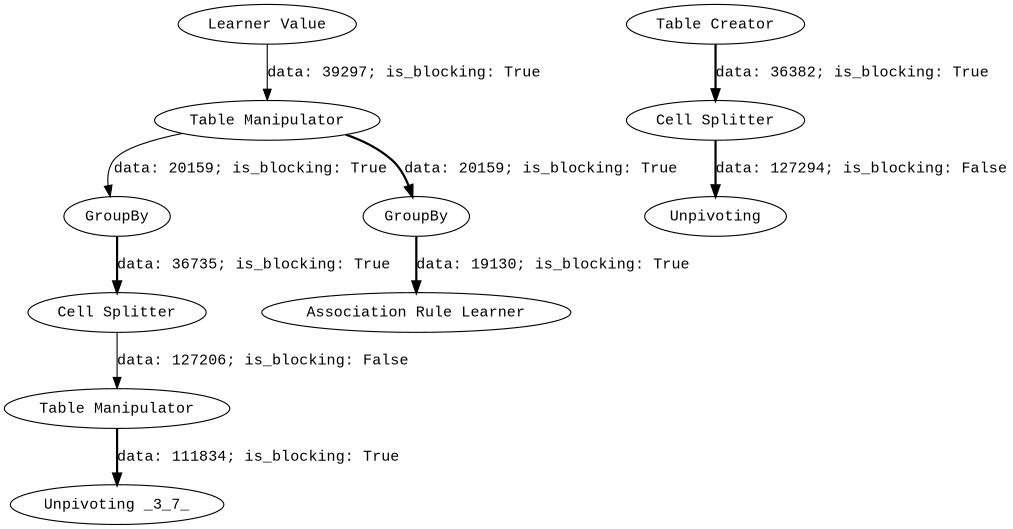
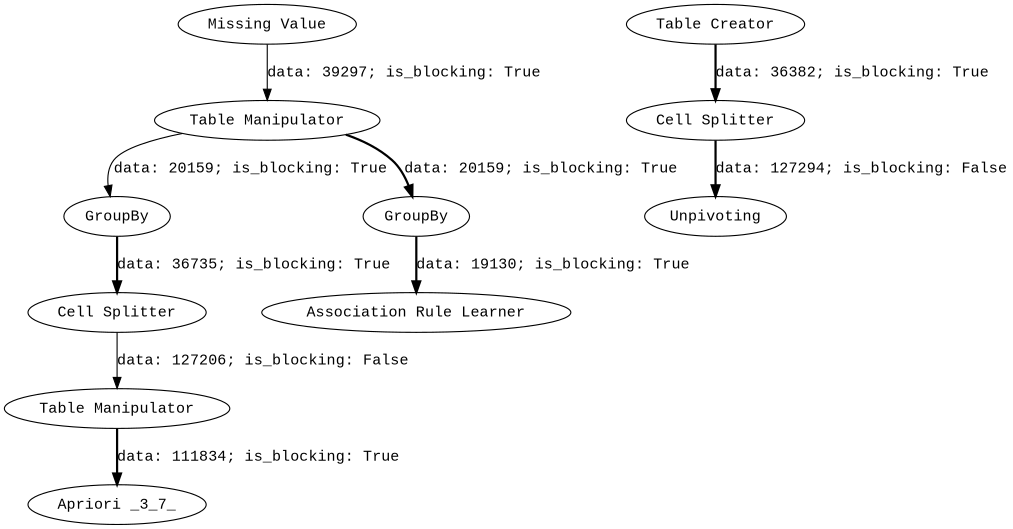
  digraph {
    fontname="Liberation Mono"
    rankdir=TB
    node [fontname="Liberation Mono"]
    edge [fontname="Liberation Mono" style=bold]
    n1 [label="Association Rule Learner"]
    n2 [label="Table Manipulator"]
    n3 [label=GroupBy]
    n4 [label=GroupBy]
    n5 [label="Cell Splitter"]
    n6 [label=Unpivoting]
-   n7 [label="Learner Value"]
+   n7 [label="Missing Value"]
    n8 [label="Table Manipulator"]
-   n9 [label="Unpivoting _3_7_"]
+   n9 [label="Apriori _3_7_"]
    n10 [label="Table Creator"]
    n11 [label="Cell Splitter"]
    n2 -> n3 [label="data: 20159; is_blocking: True" style=solid]
    n2 -> n4 [label="data: 20159; is_blocking: True"]
    n3 -> n5 [label="data: 36735; is_blocking: True"]
    n4 -> n1 [label="data: 19130; is_blocking: True"]
    n5 -> n8 [label="data: 127206; is_blocking: False" style=solid]
    n7 -> n2 [label="data: 39297; is_blocking: True" style=solid]
    n8 -> n9 [label="data: 111834; is_blocking: True"]
    n10 -> n11 [label="data: 36382; is_blocking: True"]
    n11 -> n6 [label="data: 127294; is_blocking: False"]
  }
